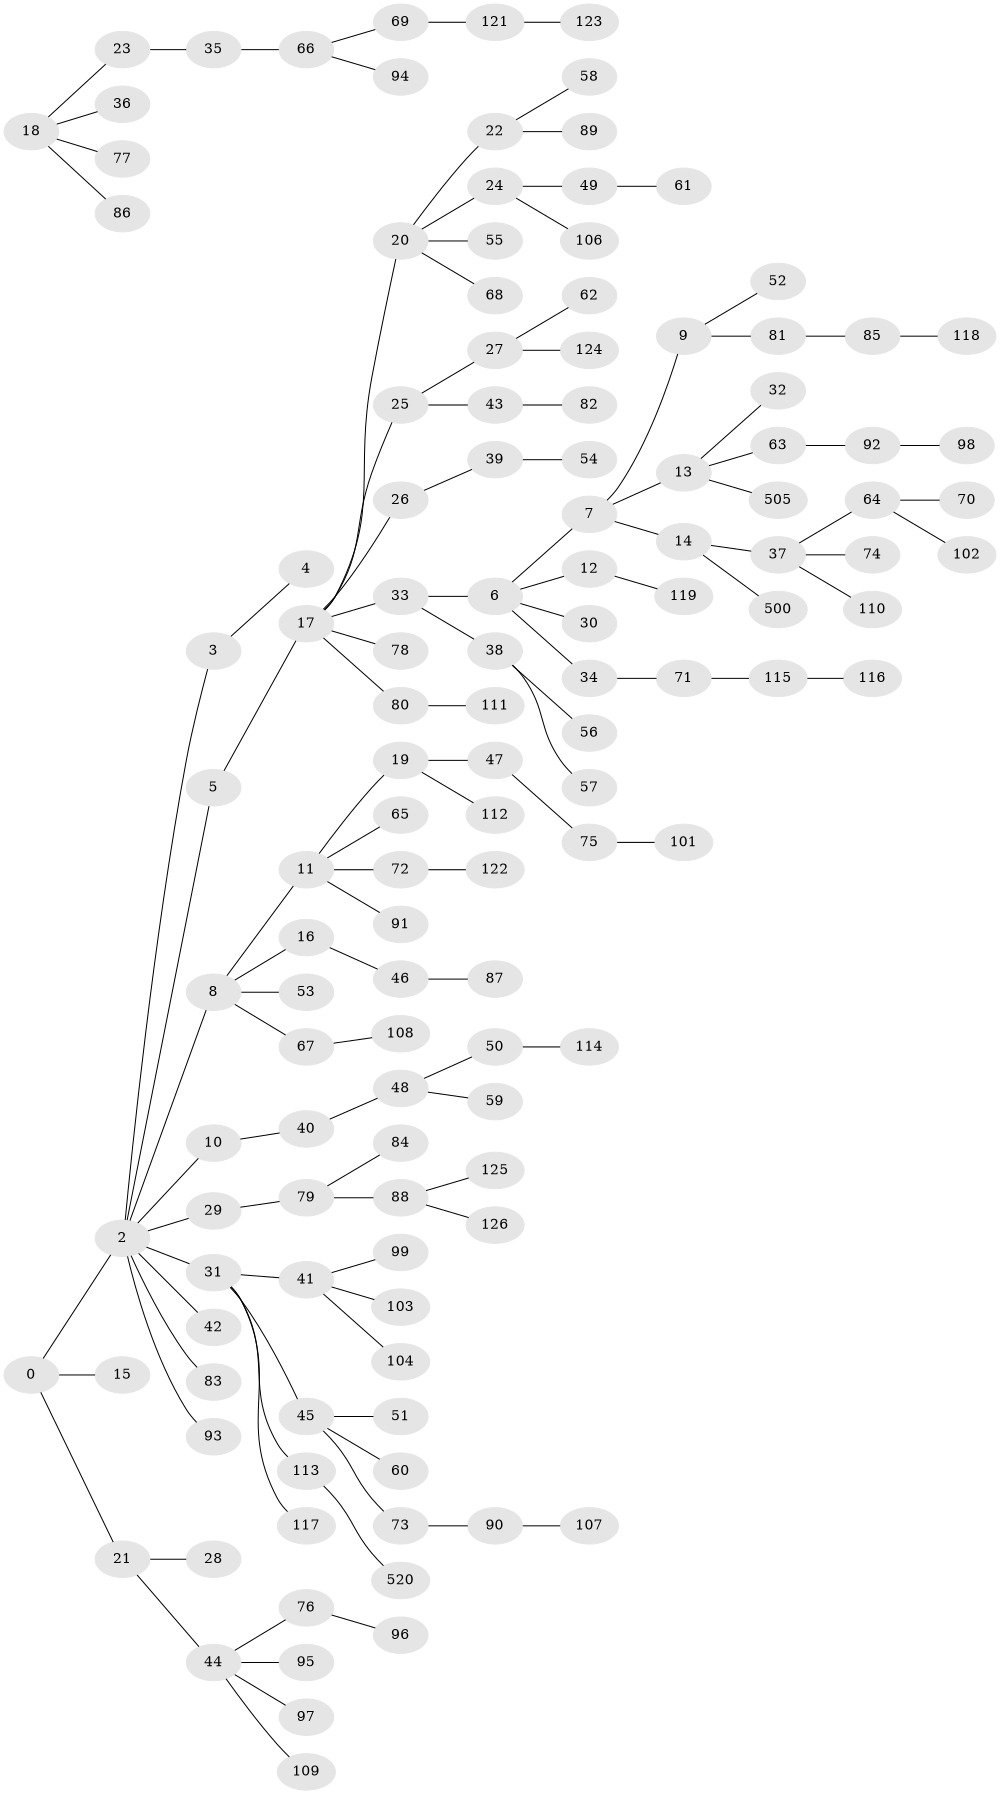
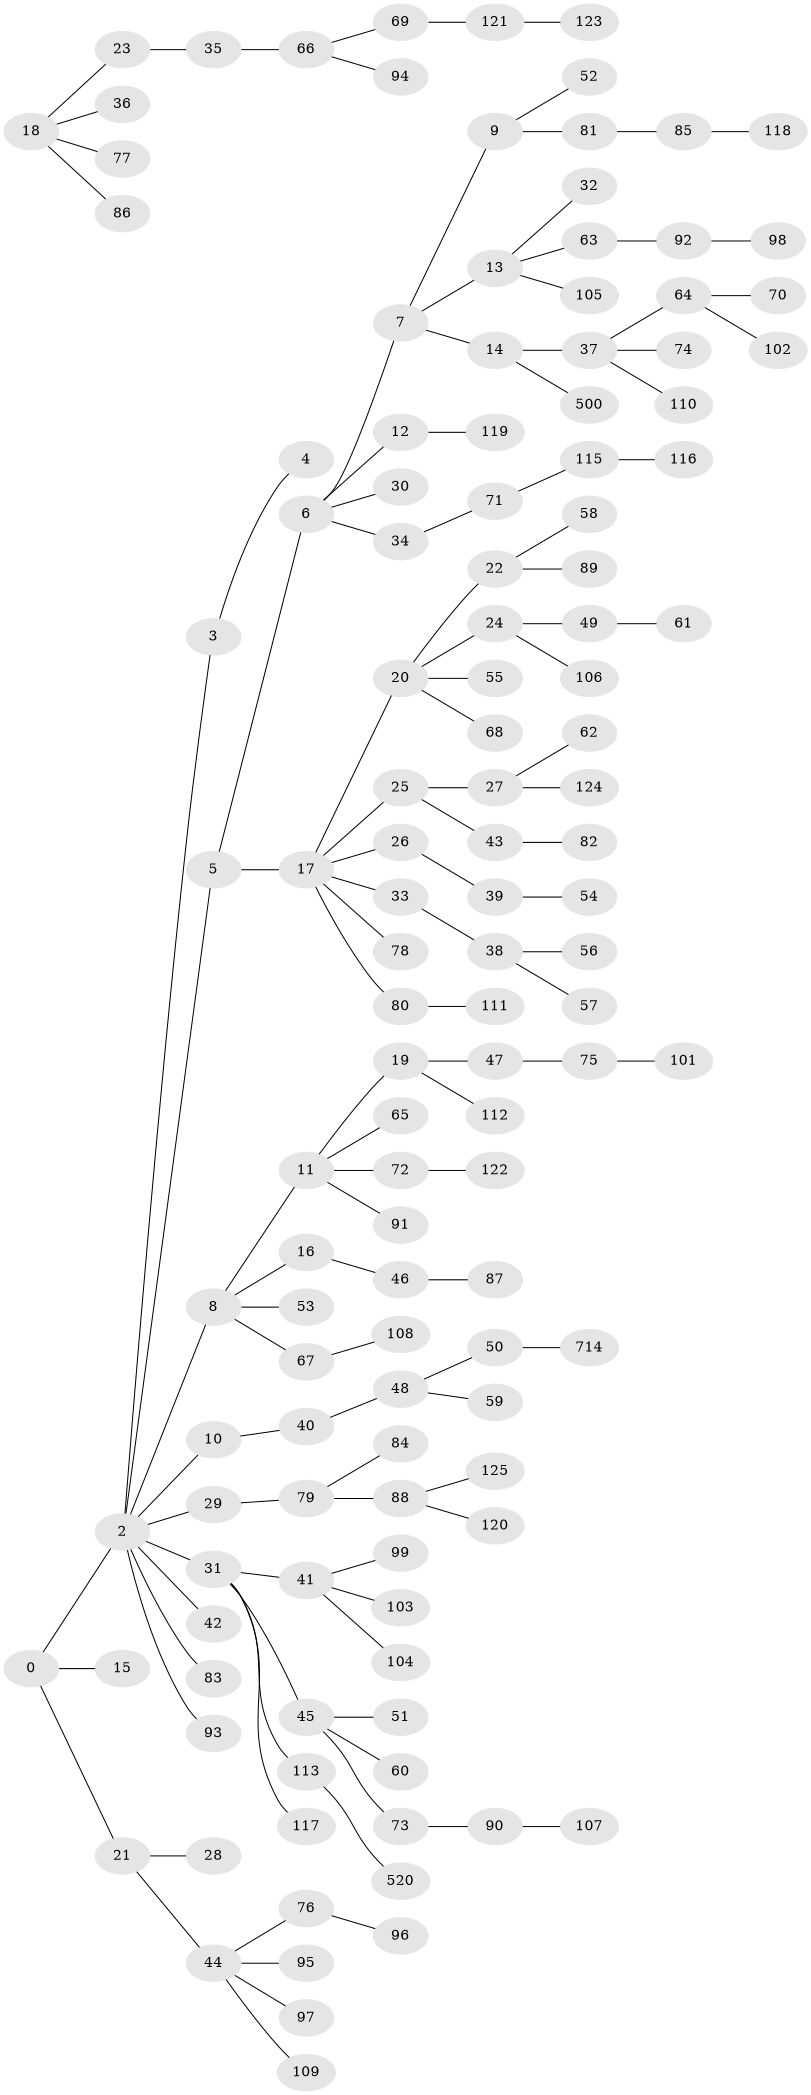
  graph {
    fontname="DejaVu Serif"
    rankdir=LR
    node [color=gray90 fontname="DejaVu Serif" style=filled]
    edge [fontname="DejaVu Serif"]
    n1 [label=0]
    2
    15
    21
    3
    5
    8
    10
    29
    31
    42
    83
    93
    28
    44
    4
    6
    17
    11
    16
    53
    67
    40
    79
    41
    45
    113
    117
    7
    12
    30
    34
    20
    25
    26
    33
    78
    80
    18
    23
    36
    77
    86
    9
    13
    14
    119
    71
    52
    81
    32
    63
-   105 [label=505]
+   105
    37
    n55 [label=500]
    19
    65
    72
    91
    46
    108
    85
    48
    47
    112
    122
    92
    64
    74
    110
    87
    22
    24
    55
    68
    27
    43
    39
    38
    111
    35
    75
    58
    89
    49
    106
    76
    95
    97
    109
    66
    61
    62
    124
    82
    54
    84
    88
    99
    103
    104
    51
    60
    73
    n105 [label=520]
    56
    57
    115
    69
    94
    70
    102
    50
    59
    96
    90
    101
-   114
+   114 [label=714]
    98
    121
    123
    116
    107
    125
-   126
+   126 [label=120]
    118
    n1 -- 2
    n1 -- 15
    n1 -- 21
    2 -- 3
    2 -- 5
    2 -- 8
    2 -- 10
    2 -- 29
    2 -- 31
    2 -- 42
    2 -- 83
    2 -- 93
    21 -- 28
    21 -- 44
    3 -- 4
-   33 -- 6
+   5 -- 6
    5 -- 17
    8 -- 11
    8 -- 16
    8 -- 53
    8 -- 67
    10 -- 40
    29 -- 79
    31 -- 41
    31 -- 45
    31 -- 113
    31 -- 117
    44 -- 76
    44 -- 95
    44 -- 97
    44 -- 109
    6 -- 7
    6 -- 12
    6 -- 30
    6 -- 34
    17 -- 20
    17 -- 25
    17 -- 26
    17 -- 33
    17 -- 78
    17 -- 80
    11 -- 19
    11 -- 65
    11 -- 72
    11 -- 91
    16 -- 46
    67 -- 108
    40 -- 48
    79 -- 84
    79 -- 88
    41 -- 99
    41 -- 103
    41 -- 104
    45 -- 51
    45 -- 60
    45 -- 73
    113 -- n105
    7 -- 9
    7 -- 13
    7 -- 14
    12 -- 119
    34 -- 71
    20 -- 22
    20 -- 24
    20 -- 55
    20 -- 68
    25 -- 27
    25 -- 43
    26 -- 39
    33 -- 38
    80 -- 111
    18 -- 23
    18 -- 36
    18 -- 77
    18 -- 86
    23 -- 35
    9 -- 52
    9 -- 81
    13 -- 32
    13 -- 63
    13 -- 105
    14 -- 37
    14 -- n55
    71 -- 115
    81 -- 85
    63 -- 92
    37 -- 64
    37 -- 74
    37 -- 110
    19 -- 47
    19 -- 112
    72 -- 122
    46 -- 87
    85 -- 118
    48 -- 50
    48 -- 59
    47 -- 75
    92 -- 98
    64 -- 70
    64 -- 102
    22 -- 58
    22 -- 89
    24 -- 49
    24 -- 106
    27 -- 62
    27 -- 124
    43 -- 82
    39 -- 54
    38 -- 56
    38 -- 57
    35 -- 66
    75 -- 101
    49 -- 61
    76 -- 96
    66 -- 69
    66 -- 94
    88 -- 125
    88 -- 126
    73 -- 90
    115 -- 116
    69 -- 121
    50 -- 114
    90 -- 107
    121 -- 123
  }
